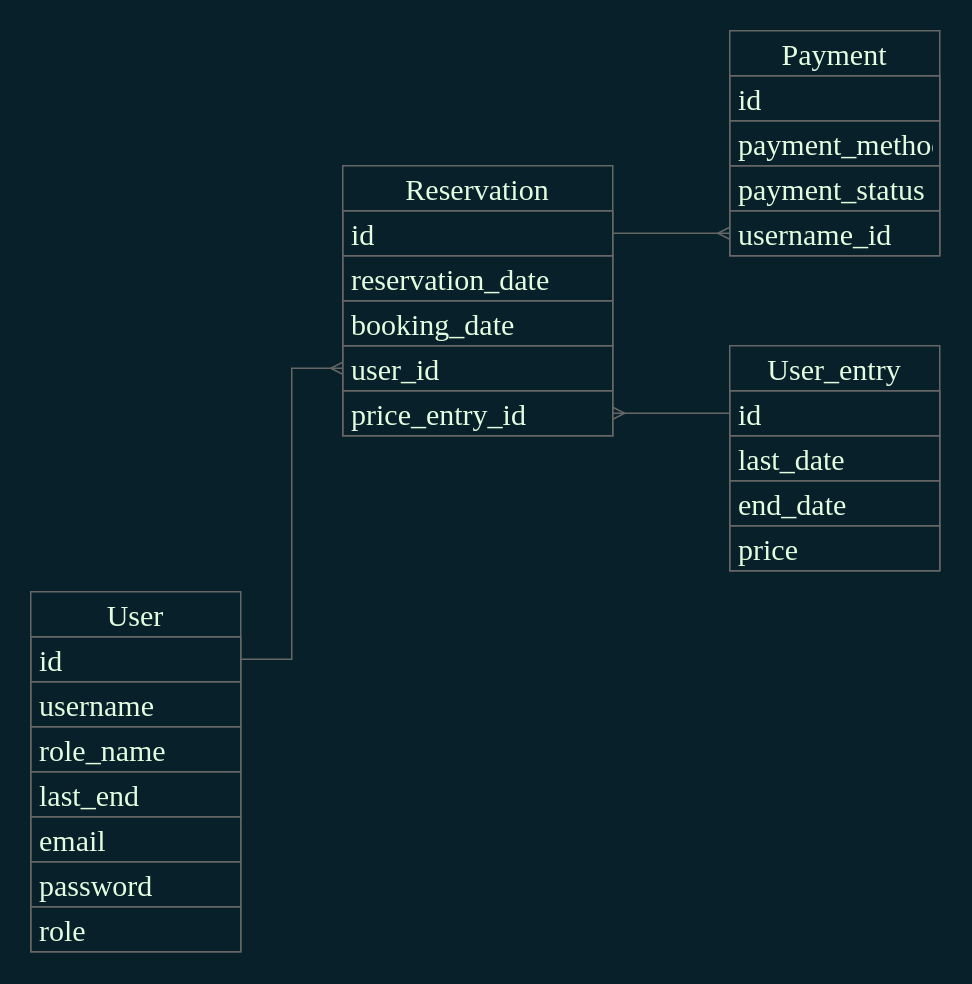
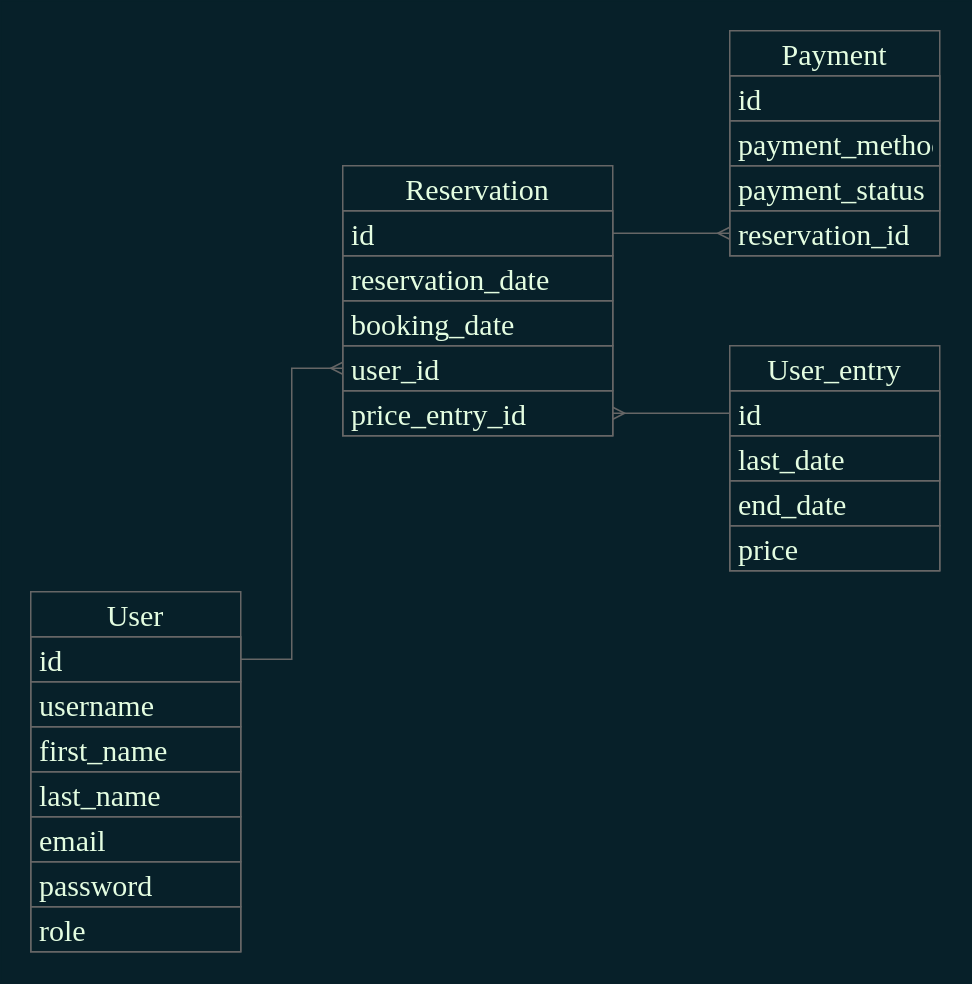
  <mxCell id="0" value="" />
  <mxCell id="1" parent="0" />
  <mxCell id="2" value="Reservation" style="swimlane;fontStyle=0;childLayout=stackLayout;horizontal=1;startSize=30;horizontalStack=0;resizeParent=1;resizeParentMax=0;resizeLast=0;collapsible=1;marginBottom=0;whiteSpace=wrap;html=1;hachureGap=4;fontFamily=Times New Roman;fontSize=20;fillColor=none;swimlaneLine=1;strokeColor=#666666;fontColor=#E4FDE1;rounded=0;sketch=0;" parent="1" vertex="1"><mxGeometry x="228" y="110" width="180" height="180" as="geometry" /></mxCell>
  <mxCell id="3" value="id" style="text;strokeColor=#666666;fillColor=none;align=left;verticalAlign=middle;spacingLeft=4;spacingRight=4;overflow=hidden;points=[[0,0.5],[1,0.5]];portConstraint=eastwest;rotatable=0;whiteSpace=wrap;html=1;fontSize=20;fontFamily=Times New Roman;fontColor=#E4FDE1;rounded=0;sketch=0;" parent="2" vertex="1"><mxGeometry y="30" width="180" height="30" as="geometry" /></mxCell>
  <mxCell id="4" value="reservation_date" style="text;strokeColor=#666666;fillColor=none;align=left;verticalAlign=middle;spacingLeft=4;spacingRight=4;overflow=hidden;points=[[0,0.5],[1,0.5]];portConstraint=eastwest;rotatable=0;whiteSpace=wrap;html=1;fontSize=20;fontFamily=Times New Roman;fontColor=#E4FDE1;rounded=0;sketch=0;" parent="2" vertex="1"><mxGeometry y="60" width="180" height="30" as="geometry" /></mxCell>
  <mxCell id="5" value="booking_date" style="text;strokeColor=#666666;fillColor=none;align=left;verticalAlign=middle;spacingLeft=4;spacingRight=4;overflow=hidden;points=[[0,0.5],[1,0.5]];portConstraint=eastwest;rotatable=0;whiteSpace=wrap;html=1;fontSize=20;fontFamily=Times New Roman;fontColor=#E4FDE1;rounded=0;sketch=0;" parent="2" vertex="1"><mxGeometry y="90" width="180" height="30" as="geometry" /></mxCell>
  <mxCell id="6" value="user_id" style="text;strokeColor=#666666;fillColor=none;align=left;verticalAlign=middle;spacingLeft=4;spacingRight=4;overflow=hidden;points=[[0,0.5],[1,0.5]];portConstraint=eastwest;rotatable=0;whiteSpace=wrap;html=1;fontSize=20;fontFamily=Times New Roman;fontColor=#E4FDE1;rounded=0;sketch=0;" parent="2" vertex="1"><mxGeometry y="120" width="180" height="30" as="geometry" /></mxCell>
  <mxCell id="7" value="price_entry_id" style="text;strokeColor=#666666;fillColor=none;align=left;verticalAlign=middle;spacingLeft=4;spacingRight=4;overflow=hidden;points=[[0,0.5],[1,0.5]];portConstraint=eastwest;rotatable=0;whiteSpace=wrap;html=1;fontSize=20;fontFamily=Times New Roman;fontColor=#E4FDE1;rounded=0;sketch=0;" vertex="1" parent="2"><mxGeometry y="150" width="180" height="30" as="geometry" /></mxCell>
  <mxCell id="8" value="User_entry" style="swimlane;fontStyle=0;childLayout=stackLayout;horizontal=1;startSize=30;horizontalStack=0;resizeParent=1;resizeParentMax=0;resizeLast=0;collapsible=1;marginBottom=0;whiteSpace=wrap;html=1;hachureGap=4;fontFamily=Times New Roman;fontSize=20;fillColor=none;swimlaneLine=1;strokeColor=#666666;fontColor=#E4FDE1;rounded=0;sketch=0;" parent="1" vertex="1"><mxGeometry x="486" y="230" width="140" height="150" as="geometry" /></mxCell>
  <mxCell id="9" value="id" style="text;strokeColor=#666666;fillColor=none;align=left;verticalAlign=middle;spacingLeft=4;spacingRight=4;overflow=hidden;points=[[0,0.5],[1,0.5]];portConstraint=eastwest;rotatable=0;whiteSpace=wrap;html=1;fontSize=20;fontFamily=Times New Roman;fontColor=#E4FDE1;rounded=0;sketch=0;" parent="8" vertex="1"><mxGeometry y="30" width="140" height="30" as="geometry" /></mxCell>
  <mxCell id="10" value="last_date" style="text;strokeColor=#666666;fillColor=none;align=left;verticalAlign=middle;spacingLeft=4;spacingRight=4;overflow=hidden;points=[[0,0.5],[1,0.5]];portConstraint=eastwest;rotatable=0;whiteSpace=wrap;html=1;fontSize=20;fontFamily=Times New Roman;fontColor=#E4FDE1;rounded=0;sketch=0;" parent="8" vertex="1"><mxGeometry y="60" width="140" height="30" as="geometry" /></mxCell>
  <mxCell id="11" value="end_date" style="text;strokeColor=#666666;fillColor=none;align=left;verticalAlign=middle;spacingLeft=4;spacingRight=4;overflow=hidden;points=[[0,0.5],[1,0.5]];portConstraint=eastwest;rotatable=0;whiteSpace=wrap;html=1;fontSize=20;fontFamily=Times New Roman;fontColor=#E4FDE1;rounded=0;sketch=0;" parent="8" vertex="1"><mxGeometry y="90" width="140" height="30" as="geometry" /></mxCell>
  <mxCell id="12" value="price" style="text;strokeColor=#666666;fillColor=none;align=left;verticalAlign=middle;spacingLeft=4;spacingRight=4;overflow=hidden;points=[[0,0.5],[1,0.5]];portConstraint=eastwest;rotatable=0;whiteSpace=wrap;html=1;fontSize=20;fontFamily=Times New Roman;fontColor=#E4FDE1;rounded=0;sketch=0;" parent="8" vertex="1"><mxGeometry y="120" width="140" height="30" as="geometry" /></mxCell>
  <mxCell id="13" value="User" style="swimlane;fontStyle=0;childLayout=stackLayout;horizontal=1;startSize=30;horizontalStack=0;resizeParent=1;resizeParentMax=0;resizeLast=0;collapsible=1;marginBottom=0;whiteSpace=wrap;html=1;hachureGap=4;fontFamily=Times New Roman;fontSize=20;fillColor=none;swimlaneLine=1;strokeColor=#666666;fontColor=#E4FDE1;rounded=0;sketch=0;" parent="1" vertex="1"><mxGeometry x="20" y="394" width="140" height="240" as="geometry" /></mxCell>
  <mxCell id="14" value="id" style="text;strokeColor=#666666;fillColor=none;align=left;verticalAlign=middle;spacingLeft=4;spacingRight=4;overflow=hidden;points=[[0,0.5],[1,0.5]];portConstraint=eastwest;rotatable=0;whiteSpace=wrap;html=1;fontSize=20;fontFamily=Times New Roman;fontColor=#E4FDE1;rounded=0;sketch=0;" parent="13" vertex="1"><mxGeometry y="30" width="140" height="30" as="geometry" /></mxCell>
  <mxCell id="15" value="username" style="text;strokeColor=#666666;fillColor=none;align=left;verticalAlign=middle;spacingLeft=4;spacingRight=4;overflow=hidden;points=[[0,0.5],[1,0.5]];portConstraint=eastwest;rotatable=0;whiteSpace=wrap;html=1;fontSize=20;fontFamily=Times New Roman;fontColor=#E4FDE1;rounded=0;sketch=0;" parent="13" vertex="1"><mxGeometry y="60" width="140" height="30" as="geometry" /></mxCell>
- <mxCell id="16" value="role_name" style="text;strokeColor=#666666;fillColor=none;align=left;verticalAlign=middle;spacingLeft=4;spacingRight=4;overflow=hidden;points=[[0,0.5],[1,0.5]];portConstraint=eastwest;rotatable=0;whiteSpace=wrap;html=1;fontSize=20;fontFamily=Times New Roman;fontColor=#E4FDE1;rounded=0;sketch=0;" parent="13" vertex="1"><mxGeometry y="90" width="140" height="30" as="geometry" /></mxCell>
- <mxCell id="17" value="last_end" style="text;strokeColor=#666666;fillColor=none;align=left;verticalAlign=middle;spacingLeft=4;spacingRight=4;overflow=hidden;points=[[0,0.5],[1,0.5]];portConstraint=eastwest;rotatable=0;whiteSpace=wrap;html=1;fontSize=20;fontFamily=Times New Roman;fontColor=#E4FDE1;rounded=0;sketch=0;" parent="13" vertex="1"><mxGeometry y="120" width="140" height="30" as="geometry" /></mxCell>
+ <mxCell id="16" value="first_name" style="text;strokeColor=#666666;fillColor=none;align=left;verticalAlign=middle;spacingLeft=4;spacingRight=4;overflow=hidden;points=[[0,0.5],[1,0.5]];portConstraint=eastwest;rotatable=0;whiteSpace=wrap;html=1;fontSize=20;fontFamily=Times New Roman;fontColor=#E4FDE1;rounded=0;sketch=0;" parent="13" vertex="1"><mxGeometry y="90" width="140" height="30" as="geometry" /></mxCell>
+ <mxCell id="17" value="last_name" style="text;strokeColor=#666666;fillColor=none;align=left;verticalAlign=middle;spacingLeft=4;spacingRight=4;overflow=hidden;points=[[0,0.5],[1,0.5]];portConstraint=eastwest;rotatable=0;whiteSpace=wrap;html=1;fontSize=20;fontFamily=Times New Roman;fontColor=#E4FDE1;rounded=0;sketch=0;" parent="13" vertex="1"><mxGeometry y="120" width="140" height="30" as="geometry" /></mxCell>
  <mxCell id="18" value="email" style="text;strokeColor=#666666;fillColor=none;align=left;verticalAlign=middle;spacingLeft=4;spacingRight=4;overflow=hidden;points=[[0,0.5],[1,0.5]];portConstraint=eastwest;rotatable=0;whiteSpace=wrap;html=1;fontSize=20;fontFamily=Times New Roman;fontColor=#E4FDE1;rounded=0;sketch=0;" parent="13" vertex="1"><mxGeometry y="150" width="140" height="30" as="geometry" /></mxCell>
  <mxCell id="19" value="password" style="text;strokeColor=#666666;fillColor=none;align=left;verticalAlign=middle;spacingLeft=4;spacingRight=4;overflow=hidden;points=[[0,0.5],[1,0.5]];portConstraint=eastwest;rotatable=0;whiteSpace=wrap;html=1;fontSize=20;fontFamily=Times New Roman;fontColor=#E4FDE1;rounded=0;sketch=0;" parent="13" vertex="1"><mxGeometry y="180" width="140" height="30" as="geometry" /></mxCell>
  <mxCell id="20" value="role" style="text;strokeColor=#666666;fillColor=none;align=left;verticalAlign=middle;spacingLeft=4;spacingRight=4;overflow=hidden;points=[[0,0.5],[1,0.5]];portConstraint=eastwest;rotatable=0;whiteSpace=wrap;html=1;fontSize=20;fontFamily=Times New Roman;fontColor=#E4FDE1;rounded=0;sketch=0;" parent="13" vertex="1"><mxGeometry y="210" width="140" height="30" as="geometry" /></mxCell>
  <mxCell id="21" value="" style="edgeStyle=orthogonalEdgeStyle;fontSize=12;html=1;endArrow=ERmany;rounded=0;exitX=1;exitY=0.5;exitDx=0;exitDy=0;entryX=0;entryY=0.5;entryDx=0;entryDy=0;strokeColor=#666666;fontColor=#E4FDE1;sketch=0;labelBackgroundColor=#114B5F;fontFamily=Times New Roman;" parent="1" source="14" target="6" edge="1"><mxGeometry width="100" height="100" relative="1" as="geometry"><mxPoint x="88" y="400" as="sourcePoint" /><mxPoint x="188" y="300" as="targetPoint" /></mxGeometry></mxCell>
  <mxCell id="22" value="Payment" style="swimlane;fontStyle=0;childLayout=stackLayout;horizontal=1;startSize=30;horizontalStack=0;resizeParent=1;resizeParentMax=0;resizeLast=0;collapsible=1;marginBottom=0;whiteSpace=wrap;html=1;hachureGap=4;fontFamily=Times New Roman;fontSize=20;fillColor=none;swimlaneLine=1;strokeColor=#666666;fontColor=#E4FDE1;rounded=0;sketch=0;" vertex="1" parent="1"><mxGeometry x="486" y="20" width="140" height="150" as="geometry" /></mxCell>
  <mxCell id="23" value="id" style="text;strokeColor=#666666;fillColor=none;align=left;verticalAlign=middle;spacingLeft=4;spacingRight=4;overflow=hidden;points=[[0,0.5],[1,0.5]];portConstraint=eastwest;rotatable=0;whiteSpace=wrap;html=1;fontSize=20;fontFamily=Times New Roman;fontColor=#E4FDE1;rounded=0;sketch=0;" vertex="1" parent="22"><mxGeometry y="30" width="140" height="30" as="geometry" /></mxCell>
  <mxCell id="24" value="payment_method" style="text;strokeColor=#666666;fillColor=none;align=left;verticalAlign=middle;spacingLeft=4;spacingRight=4;overflow=hidden;points=[[0,0.5],[1,0.5]];portConstraint=eastwest;rotatable=0;whiteSpace=wrap;html=1;fontSize=20;fontFamily=Times New Roman;fontColor=#E4FDE1;rounded=0;sketch=0;" vertex="1" parent="22"><mxGeometry y="60" width="140" height="30" as="geometry" /></mxCell>
  <mxCell id="25" value="payment_status" style="text;strokeColor=#666666;fillColor=none;align=left;verticalAlign=middle;spacingLeft=4;spacingRight=4;overflow=hidden;points=[[0,0.5],[1,0.5]];portConstraint=eastwest;rotatable=0;whiteSpace=wrap;html=1;fontSize=20;fontFamily=Times New Roman;fontColor=#E4FDE1;rounded=0;sketch=0;" vertex="1" parent="22"><mxGeometry y="90" width="140" height="30" as="geometry" /></mxCell>
- <mxCell id="26" value="username_id" style="text;strokeColor=#666666;fillColor=none;align=left;verticalAlign=middle;spacingLeft=4;spacingRight=4;overflow=hidden;points=[[0,0.5],[1,0.5]];portConstraint=eastwest;rotatable=0;whiteSpace=wrap;html=1;fontSize=20;fontFamily=Times New Roman;fontColor=#E4FDE1;rounded=0;sketch=0;" vertex="1" parent="22"><mxGeometry y="120" width="140" height="30" as="geometry" /></mxCell>
+ <mxCell id="26" value="reservation_id" style="text;strokeColor=#666666;fillColor=none;align=left;verticalAlign=middle;spacingLeft=4;spacingRight=4;overflow=hidden;points=[[0,0.5],[1,0.5]];portConstraint=eastwest;rotatable=0;whiteSpace=wrap;html=1;fontSize=20;fontFamily=Times New Roman;fontColor=#E4FDE1;rounded=0;sketch=0;" vertex="1" parent="22"><mxGeometry y="120" width="140" height="30" as="geometry" /></mxCell>
  <mxCell id="27" value="" style="edgeStyle=orthogonalEdgeStyle;fontSize=12;html=1;endArrow=ERmany;rounded=0;exitX=0;exitY=0.5;exitDx=0;exitDy=0;entryX=1;entryY=0.5;entryDx=0;entryDy=0;strokeColor=#666666;fontColor=#E4FDE1;sketch=0;labelBackgroundColor=#114B5F;fontFamily=Times New Roman;" edge="1" parent="1" source="9" target="7"><mxGeometry width="100" height="100" relative="1" as="geometry"><mxPoint x="317" y="611" as="sourcePoint" /><mxPoint x="385" y="447" as="targetPoint" /></mxGeometry></mxCell>
  <mxCell id="28" value="" style="edgeStyle=orthogonalEdgeStyle;fontSize=12;html=1;endArrow=ERmany;rounded=0;exitX=1;exitY=0.5;exitDx=0;exitDy=0;entryX=0;entryY=0.5;entryDx=0;entryDy=0;strokeColor=#666666;fontColor=#E4FDE1;sketch=0;labelBackgroundColor=#114B5F;fontFamily=Times New Roman;" edge="1" parent="1" source="3" target="26"><mxGeometry width="100" height="100" relative="1" as="geometry"><mxPoint x="528" y="187" as="sourcePoint" /><mxPoint x="450" y="187" as="targetPoint" /></mxGeometry></mxCell>
